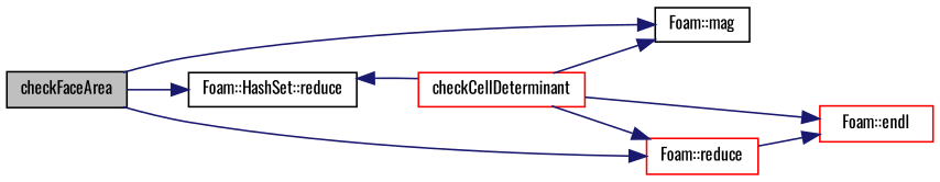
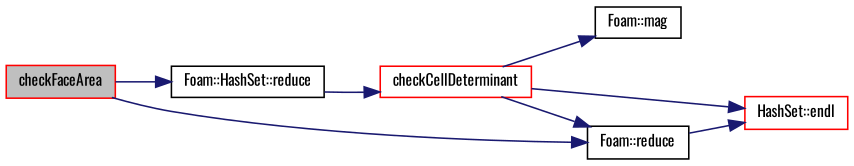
  digraph {
    fontname=Oswald
    rankdir=LR
    node [color=black fontname=Oswald fontsize=10 shape=record]
    edge [color=midnightblue fontname=Oswald fontsize=10 labelfontname=FreeSans labelfontsize=10 style=solid]
-   n1 [fillcolor=grey75 fontcolor=black height=0.2 label=checkFaceArea style=filled width=0.4]
+   n1 [color=red fillcolor=grey75 fontcolor=black height=0.2 label=checkFaceArea style=filled width=0.4]
    n2 [height=0.2 label="Foam::mag" width=0.4]
    n3 [height=0.2 label="Foam::HashSet::reduce" width=0.4]
-   n4 [color=red height=0.2 label="Foam::reduce" width=0.4]
+   n4 [height=0.2 label="Foam::reduce" width=0.4]
    n5 [color=red height=0.2 label=checkCellDeterminant width=0.4]
-   n6 [color=red height=0.2 label="Foam::endl" width=0.4]
-   n1 -> n2
+   n6 [color=red height=0.2 label="HashSet::endl" width=0.4]
    n1 -> n3
    n1 -> n4
    n4 -> n6
    n5 -> n2
-   n5 -> n3
+   n3 -> n5
    n5 -> n4
    n5 -> n6
  }
